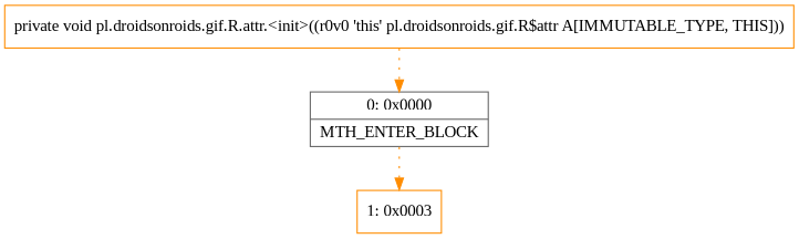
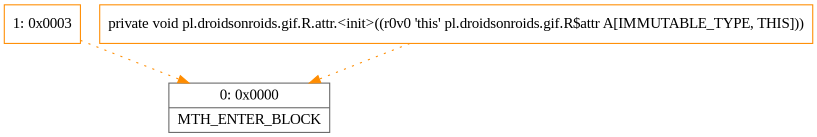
  digraph {
    fontname="Liberation Serif"
    node [color=darkorange shape=record fontname="Liberation Serif"]
    edge [color=darkorange style=dotted fontname="Liberation Serif"]
    n1 [color=gray40 label="{0\:\ 0x0000|MTH_ENTER_BLOCK\l}"]
    n2 [label="{1\:\ 0x0003}"]
    n3 [label="{private void pl.droidsonroids.gif.R.attr.\<init\>((r0v0 'this' pl.droidsonroids.gif.R$attr A[IMMUTABLE_TYPE, THIS])) }"]
    subgraph cluster_1 {
      label="R(0)"
    }
-   n1 -> n2
+   n2 -> n1
    n3 -> n1
  }
